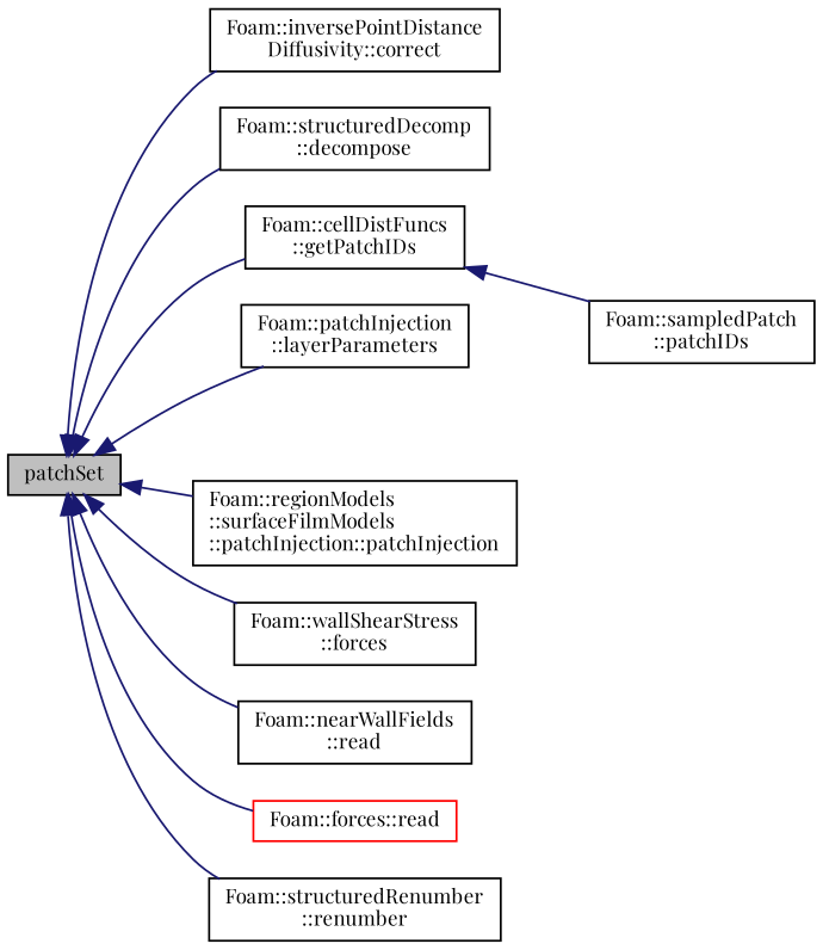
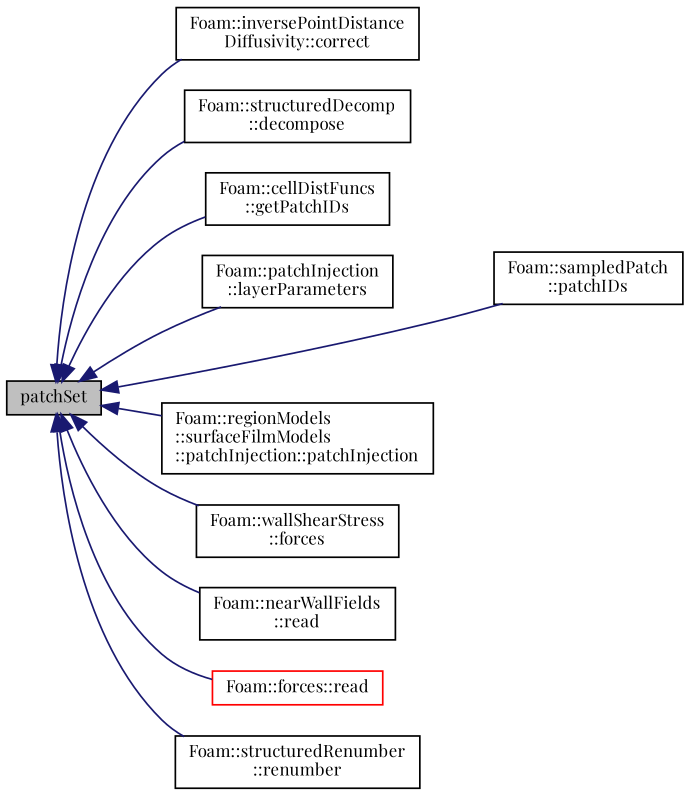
  digraph {
    fontname="Playfair Display"
    rankdir=LR
    node [color=black fontname="Playfair Display" fontsize=10 shape=record]
    edge [color=midnightblue dir=back fontname="Playfair Display" fontsize=10 labelfontname=Helvetica labelfontsize=10 style=solid]
    n1 [fillcolor=grey75 fontcolor=black height=0.2 label=patchSet style=filled width=0.4]
    n2 [height=0.2 label="Foam::inversePointDistance\lDiffusivity::correct" width=0.4]
    n3 [height=0.2 label="Foam::structuredDecomp\l::decompose" width=0.4]
    n4 [height=0.2 label="Foam::cellDistFuncs\l::getPatchIDs" width=0.4]
    n5 [height=0.2 label="Foam::patchInjection\l::layerParameters" width=0.4]
    n6 [height=0.2 label="Foam::sampledPatch\l::patchIDs" width=0.4]
    n7 [height=0.2 label="Foam::regionModels\l::surfaceFilmModels\l::patchInjection::patchInjection" width=0.4]
    n8 [height=0.2 label="Foam::wallShearStress\l::forces" width=0.4]
    n9 [height=0.2 label="Foam::nearWallFields\l::read" width=0.4]
    n10 [color=red height=0.2 label="Foam::forces::read" width=0.4]
    n11 [height=0.2 label="Foam::structuredRenumber\l::renumber" width=0.4]
    n1 -> n2
    n1 -> n3
    n1 -> n4
    n1 -> n5
-   n4 -> n6
+   n1 -> n6
    n1 -> n7
    n1 -> n8
    n1 -> n9
    n1 -> n10
    n1 -> n11
  }
